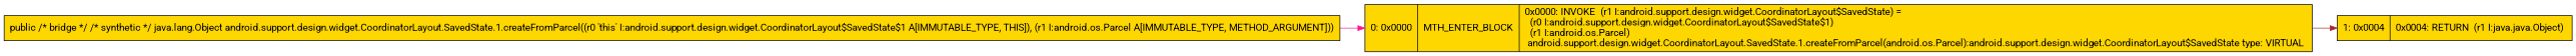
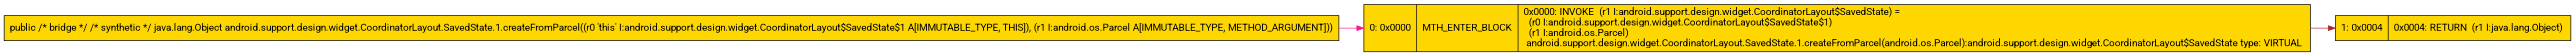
  digraph {
    rankdir=LR
    fontname=Roboto
    node [shape=record style=filled fillcolor=gold fontname=Roboto]
    edge [fontname=Roboto]
    n1 [label="{0\:\ 0x0000|MTH_ENTER_BLOCK\l|0x0000: INVOKE  (r1 I:android.support.design.widget.CoordinatorLayout$SavedState) = \l  (r0 I:android.support.design.widget.CoordinatorLayout$SavedState$1)\l  (r1 I:android.os.Parcel)\l android.support.design.widget.CoordinatorLayout.SavedState.1.createFromParcel(android.os.Parcel):android.support.design.widget.CoordinatorLayout$SavedState type: VIRTUAL \l}"]
-   n2 [label="{1\:\ 0x0004|0x0004: RETURN  (r1 I:java.java.Object) \l}"]
+   n2 [label="{1\:\ 0x0004|0x0004: RETURN  (r1 I:java.lang.Object) \l}"]
    n3 [label="{public \/* bridge *\/ \/* synthetic *\/ java.lang.Object android.support.design.widget.CoordinatorLayout.SavedState.1.createFromParcel((r0 'this' I:android.support.design.widget.CoordinatorLayout$SavedState$1 A[IMMUTABLE_TYPE, THIS]), (r1 I:android.os.Parcel A[IMMUTABLE_TYPE, METHOD_ARGUMENT])) }"]
    n1 -> n2 [color=brown]
    n3 -> n1 [color=deeppink]
  }
